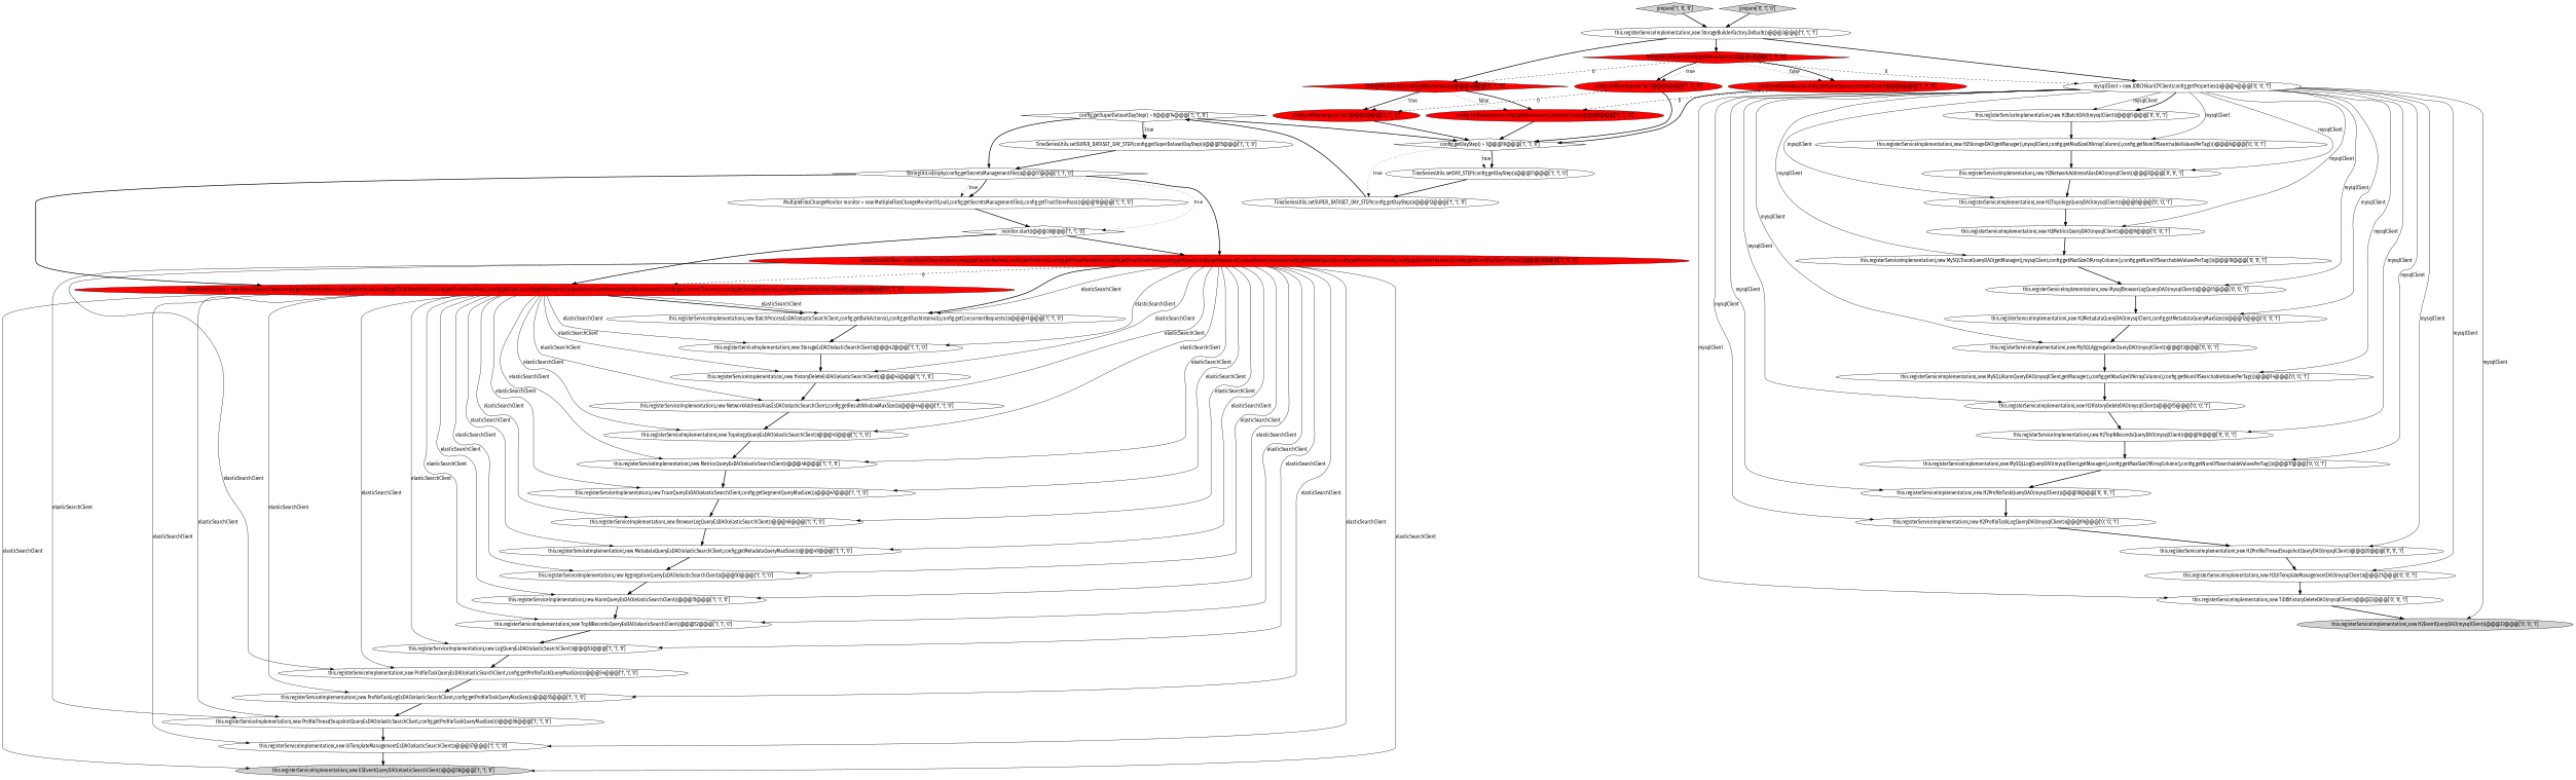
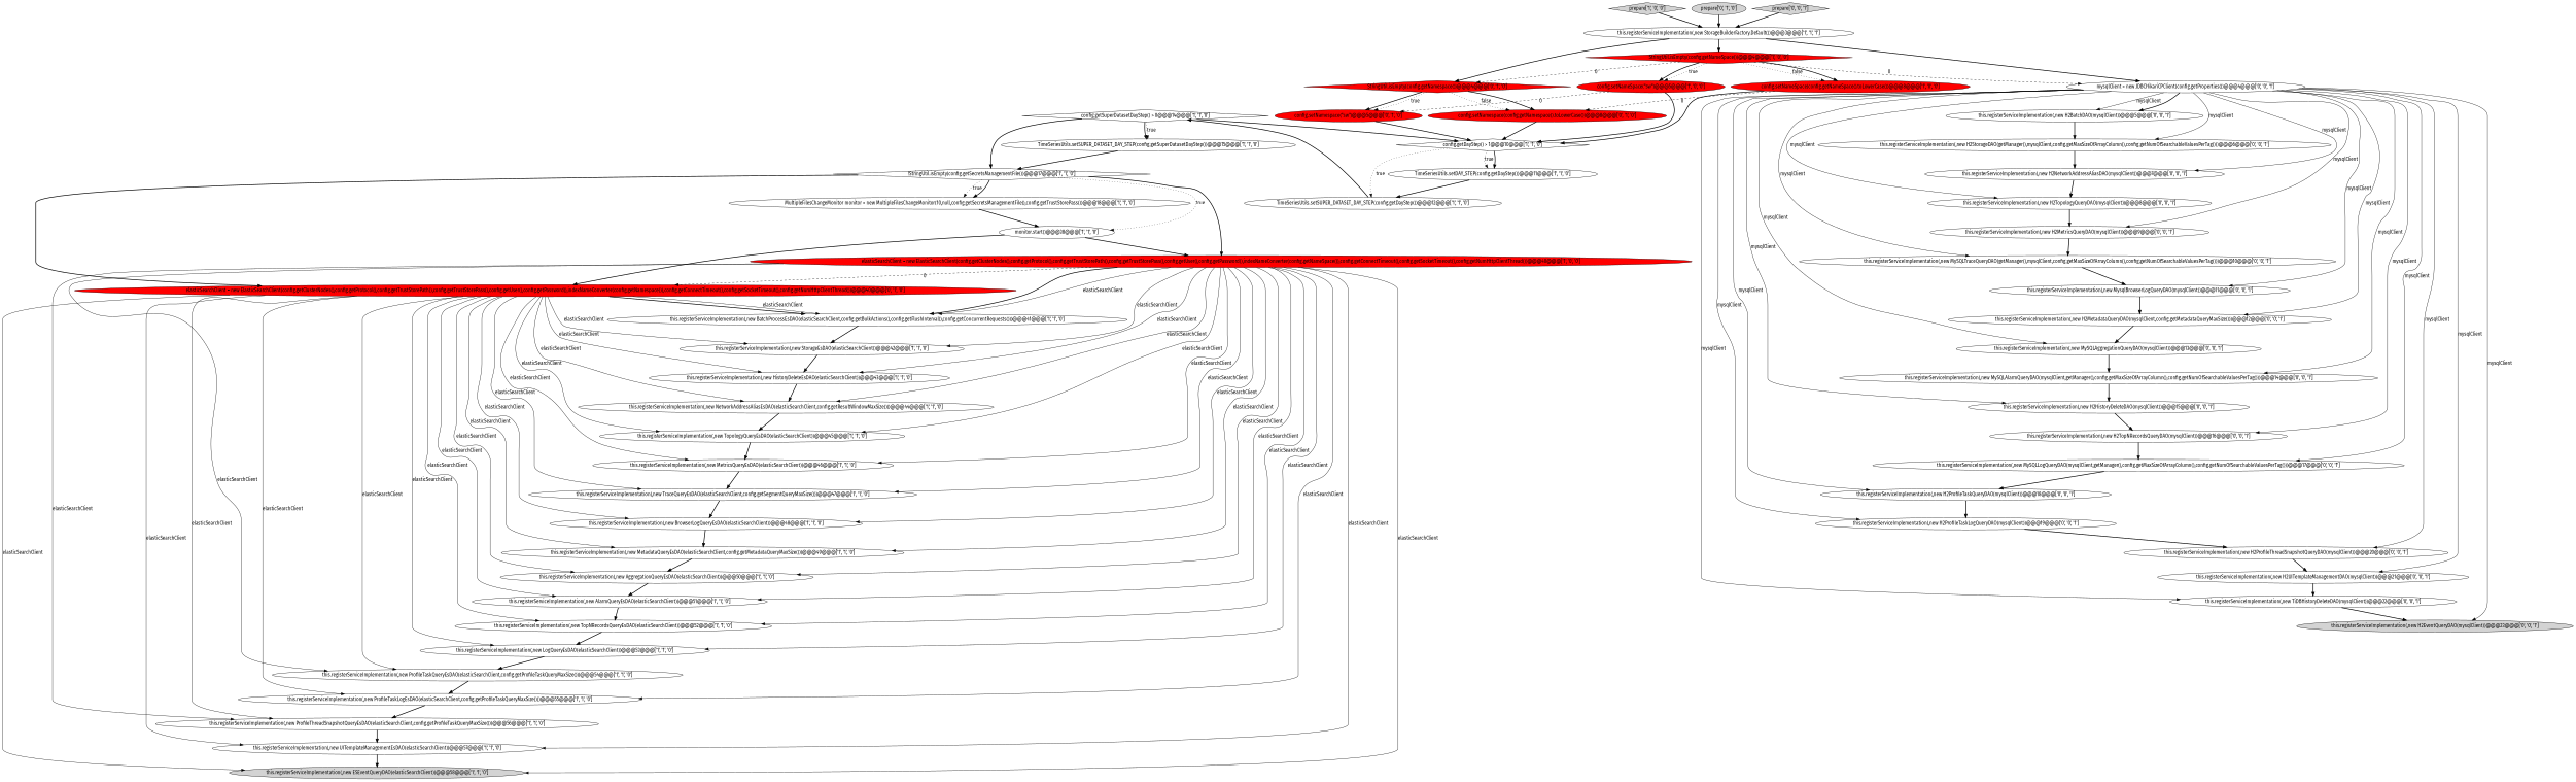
  digraph {
    fontname="Fira Sans"
    node [fillcolor=white fontname="Fira Sans" shape=ellipse style=filled]
    edge [fontname="Fira Sans" style=bold]
    n1 [fillcolor=lightgray label="this.registerServiceImplementation(,new ESEventQueryDAO(elasticSearchClient))@@@58@@@['1', '1', '0']"]
    n2 [label="this.registerServiceImplementation(,new MysqlBrowserLogQueryDAO(mysqlClient))@@@11@@@['0', '0', '1']"]
    n3 [label="this.registerServiceImplementation(,new H2MetadataQueryDAO(mysqlClient,config.getMetadataQueryMaxSize()))@@@12@@@['0', '0', '1']"]
    n4 [label="this.registerServiceImplementation(,new MySQLAggregationQueryDAO(mysqlClient))@@@13@@@['0', '0', '1']"]
    n5 [label="this.registerServiceImplementation(,new HistoryDeleteEsDAO(elasticSearchClient))@@@43@@@['1', '1', '0']"]
    n6 [label="this.registerServiceImplementation(,new NetworkAddressAliasEsDAO(elasticSearchClient,config.getResultWindowMaxSize()))@@@44@@@['1', '1', '0']"]
    n7 [label="this.registerServiceImplementation(,new TopologyQueryEsDAO(elasticSearchClient))@@@45@@@['1', '1', '0']"]
    n8 [fillcolor=lightgray label="prepare['1', '0', '0']" shape=diamond]
    n9 [label="this.registerServiceImplementation(,new StorageBuilderFactory.Default())@@@3@@@['1', '1', '1']"]
    n10 [fillcolor=red label="StringUtil.isEmpty(config.getNamespace())@@@4@@@['0', '1', '0']" shape=diamond]
    n11 [label="mysqlClient = new JDBCHikariCPClient(config.getProperties())@@@4@@@['0', '0', '1']"]
    n12 [fillcolor=red label="StringUtil.isEmpty(config.getNameSpace())@@@4@@@['1', '0', '0']" shape=diamond]
    n13 [label="this.registerServiceImplementation(,new H2StorageDAO(getManager(),mysqlClient,config.getMaxSizeOfArrayColumn(),config.getNumOfSearchableValuesPerTag()))@@@6@@@['0', '0', '1']"]
    n14 [label="this.registerServiceImplementation(,new H2NetworkAddressAliasDAO(mysqlClient))@@@7@@@['0', '0', '1']"]
    n15 [label="this.registerServiceImplementation(,new H2TopologyQueryDAO(mysqlClient))@@@8@@@['0', '0', '1']"]
    n16 [label="this.registerServiceImplementation(,new ProfileTaskLogEsDAO(elasticSearchClient,config.getProfileTaskQueryMaxSize()))@@@55@@@['1', '1', '0']"]
    n17 [label="this.registerServiceImplementation(,new ProfileThreadSnapshotQueryEsDAO(elasticSearchClient,config.getProfileTaskQueryMaxSize()))@@@56@@@['1', '1', '0']"]
    n18 [label="this.registerServiceImplementation(,new UITemplateManagementEsDAO(elasticSearchClient))@@@57@@@['1', '1', '0']"]
    n19 [label="TimeSeriesUtils.setSUPER_DATASET_DAY_STEP(config.getSuperDatasetDayStep())@@@15@@@['1', '1', '0']"]
    n20 [label="!StringUtil.isEmpty(config.getSecretsManagementFile())@@@17@@@['1', '1', '0']" shape=diamond]
-   n21 [label="monitor.start()@@@38@@@['1', '1', '0']" shape=diamond]
+   n21 [label="monitor.start()@@@38@@@['1', '1', '0']"]
    n22 [fillcolor=red label="elasticSearchClient = new ElasticSearchClient(config.getClusterNodes(),config.getProtocol(),config.getTrustStorePath(),config.getTrustStorePass(),config.getUser(),config.getPassword(),indexNameConverter(config.getNamespace()),config.getConnectTimeout(),config.getSocketTimeout(),config.getNumHttpClientThread())@@@40@@@['0', '1', '0']"]
    n23 [fillcolor=red label="elasticSearchClient = new ElasticSearchClient(config.getClusterNodes(),config.getProtocol(),config.getTrustStorePath(),config.getTrustStorePass(),config.getUser(),config.getPassword(),indexNameConverter(config.getNameSpace()),config.getConnectTimeout(),config.getSocketTimeout(),config.getNumHttpClientThread())@@@40@@@['1', '0', '0']"]
    n24 [label="MultipleFilesChangeMonitor monitor = new MultipleFilesChangeMonitor(10,null,config.getSecretsManagementFile(),config.getTrustStorePass())@@@18@@@['1', '1', '0']"]
    n25 [label="this.registerServiceImplementation(,new BatchProcessEsDAO(elasticSearchClient,config.getBulkActions(),config.getFlushInterval(),config.getConcurrentRequests()))@@@41@@@['1', '1', '0']"]
    n26 [label="this.registerServiceImplementation(,new StorageEsDAO(elasticSearchClient))@@@42@@@['1', '1', '0']"]
    n27 [label="this.registerServiceImplementation(,new AlarmQueryEsDAO(elasticSearchClient))@@@51@@@['1', '1', '0']"]
    n28 [label="this.registerServiceImplementation(,new MetricsQueryEsDAO(elasticSearchClient))@@@46@@@['1', '1', '0']"]
    n29 [label="this.registerServiceImplementation(,new LogQueryEsDAO(elasticSearchClient))@@@53@@@['1', '1', '0']"]
    n30 [label="this.registerServiceImplementation(,new BrowserLogQueryEsDAO(elasticSearchClient))@@@48@@@['1', '1', '0']"]
    n31 [label="this.registerServiceImplementation(,new TraceQueryEsDAO(elasticSearchClient,config.getSegmentQueryMaxSize()))@@@47@@@['1', '1', '0']"]
    n32 [label="this.registerServiceImplementation(,new ProfileTaskQueryEsDAO(elasticSearchClient,config.getProfileTaskQueryMaxSize()))@@@54@@@['1', '1', '0']"]
    n33 [label="this.registerServiceImplementation(,new MetadataQueryEsDAO(elasticSearchClient,config.getMetadataQueryMaxSize()))@@@49@@@['1', '1', '0']"]
    n34 [label="this.registerServiceImplementation(,new TopNRecordsQueryEsDAO(elasticSearchClient))@@@52@@@['1', '1', '0']"]
    n35 [label="this.registerServiceImplementation(,new AggregationQueryEsDAO(elasticSearchClient))@@@50@@@['1', '1', '0']"]
    n36 [label="config.getSuperDatasetDayStep() > 0@@@14@@@['1', '1', '0']" shape=diamond]
    n37 [label="config.getDayStep() > 1@@@10@@@['1', '1', '0']" shape=diamond]
    n38 [label="this.registerServiceImplementation(,new H2MetricsQueryDAO(mysqlClient))@@@9@@@['0', '0', '1']"]
    n39 [label="this.registerServiceImplementation(,new MySQLTraceQueryDAO(getManager(),mysqlClient,config.getMaxSizeOfArrayColumn(),config.getNumOfSearchableValuesPerTag()))@@@10@@@['0', '0', '1']"]
    n40 [label="this.registerServiceImplementation(,new H2ProfileTaskLogQueryDAO(mysqlClient))@@@19@@@['0', '0', '1']"]
    n41 [label="this.registerServiceImplementation(,new H2ProfileThreadSnapshotQueryDAO(mysqlClient))@@@20@@@['0', '0', '1']"]
    n42 [label="this.registerServiceImplementation(,new H2UITemplateManagementDAO(mysqlClient))@@@21@@@['0', '0', '1']"]
    n43 [label="this.registerServiceImplementation(,new H2BatchDAO(mysqlClient))@@@5@@@['0', '0', '1']"]
-   n44 [fillcolor=lightgray label="prepare['0', '1', '0']" shape=diamond]
+   n44 [fillcolor=lightgray label="prepare['0', '1', '0']"]
    n45 [fillcolor=lightgray label="this.registerServiceImplementation(,new H2EventQueryDAO(mysqlClient))@@@23@@@['0', '0', '1']"]
    n46 [label="this.registerServiceImplementation(,new H2HistoryDeleteDAO(mysqlClient))@@@15@@@['0', '0', '1']"]
    n47 [label="this.registerServiceImplementation(,new H2TopNRecordsQueryDAO(mysqlClient))@@@16@@@['0', '0', '1']"]
    n48 [label="this.registerServiceImplementation(,new MySQLLogQueryDAO(mysqlClient,getManager(),config.getMaxSizeOfArrayColumn(),config.getNumOfSearchableValuesPerTag()))@@@17@@@['0', '0', '1']"]
    n49 [fillcolor=red label="config.setNameSpace(\"sw\")@@@5@@@['1', '0', '0']"]
    n50 [fillcolor=red label="config.setNamespace(\"sw\")@@@5@@@['0', '1', '0']"]
    n51 [label="TimeSeriesUtils.setSUPER_DATASET_DAY_STEP(config.getDayStep())@@@12@@@['1', '1', '0']"]
    n52 [label="TimeSeriesUtils.setDAY_STEP(config.getDayStep())@@@11@@@['1', '1', '0']"]
    n53 [fillcolor=red label="config.setNamespace(config.getNamespace().toLowerCase())@@@8@@@['0', '1', '0']"]
    n54 [label="this.registerServiceImplementation(,new MySQLAlarmQueryDAO(mysqlClient,getManager(),config.getMaxSizeOfArrayColumn(),config.getNumOfSearchableValuesPerTag()))@@@14@@@['0', '0', '1']"]
    n55 [label="this.registerServiceImplementation(,new TiDBHistoryDeleteDAO(mysqlClient))@@@22@@@['0', '0', '1']"]
    n56 [label="this.registerServiceImplementation(,new H2ProfileTaskQueryDAO(mysqlClient))@@@18@@@['0', '0', '1']"]
+   n57 [fillcolor=lightgray label="prepare['0', '0', '1']" shape=diamond]
    n58 [fillcolor=red label="config.setNameSpace(config.getNameSpace().toLowerCase())@@@8@@@['1', '0', '0']"]
    n2 -> n3
    n3 -> n4
    n4 -> n54
    n5 -> n6
    n6 -> n7
    n7 -> n28
    n8 -> n9
    n9 -> n10
    n9 -> n11
    n9 -> n12
    n10 -> n50
    n10 -> n50 [label=true style=dotted]
    n10 -> n53
    n10 -> n53 [label=false style=dotted]
    n11 -> n2 [label=mysqlClient style=solid]
    n11 -> n3 [label=mysqlClient style=solid]
    n11 -> n4 [label=mysqlClient style=solid]
    n11 -> n13 [label=mysqlClient style=solid]
    n11 -> n14 [label=mysqlClient style=solid]
    n11 -> n15 [label=mysqlClient style=solid]
    n11 -> n38 [label=mysqlClient style=solid]
    n11 -> n39 [label=mysqlClient style=solid]
    n11 -> n40 [label=mysqlClient style=solid]
    n11 -> n41 [label=mysqlClient style=solid]
    n11 -> n42 [label=mysqlClient style=solid]
    n11 -> n43 [label=mysqlClient style=solid]
    n11 -> n43
    n11 -> n45 [label=mysqlClient style=solid]
    n11 -> n46 [label=mysqlClient style=solid]
    n11 -> n47 [label=mysqlClient style=solid]
    n11 -> n48 [label=mysqlClient style=solid]
    n11 -> n54 [label=mysqlClient style=solid]
    n11 -> n55 [label=mysqlClient style=solid]
    n11 -> n56 [label=mysqlClient style=solid]
    n12 -> n10 [label=0 style=dashed]
    n12 -> n11 [label=0 style=dashed]
    n12 -> n49 [label=true style=dotted]
    n12 -> n49
    n12 -> n58 [label=false style=dotted]
    n12 -> n58
    n13 -> n14
    n14 -> n15
    n15 -> n38
    n16 -> n17
    n17 -> n18
    n18 -> n1
    n19 -> n20
    n20 -> n21 [label=true style=dotted]
    n20 -> n22
    n20 -> n23
    n20 -> n24 [label=true style=dotted]
    n20 -> n24
    n21 -> n22
    n21 -> n23
    n22 -> n1 [label=elasticSearchClient style=solid]
    n22 -> n5 [label=elasticSearchClient style=solid]
    n22 -> n6 [label=elasticSearchClient style=solid]
    n22 -> n7 [label=elasticSearchClient style=solid]
    n22 -> n16 [label=elasticSearchClient style=solid]
    n22 -> n17 [label=elasticSearchClient style=solid]
    n22 -> n18 [label=elasticSearchClient style=solid]
    n22 -> n25
    n22 -> n25 [label=elasticSearchClient style=solid]
    n22 -> n26 [label=elasticSearchClient style=solid]
    n22 -> n27 [label=elasticSearchClient style=solid]
    n22 -> n28 [label=elasticSearchClient style=solid]
    n22 -> n29 [label=elasticSearchClient style=solid]
    n22 -> n30 [label=elasticSearchClient style=solid]
    n22 -> n31 [label=elasticSearchClient style=solid]
    n22 -> n32 [label=elasticSearchClient style=solid]
    n22 -> n33 [label=elasticSearchClient style=solid]
    n22 -> n34 [label=elasticSearchClient style=solid]
    n22 -> n35 [label=elasticSearchClient style=solid]
    n23 -> n1 [label=elasticSearchClient style=solid]
    n23 -> n5 [label=elasticSearchClient style=solid]
    n23 -> n6 [label=elasticSearchClient style=solid]
    n23 -> n7 [label=elasticSearchClient style=solid]
    n23 -> n16 [label=elasticSearchClient style=solid]
    n23 -> n17 [label=elasticSearchClient style=solid]
    n23 -> n18 [label=elasticSearchClient style=solid]
    n23 -> n22 [label=0 style=dashed]
    n23 -> n25
    n23 -> n25 [label=elasticSearchClient style=solid]
    n23 -> n26 [label=elasticSearchClient style=solid]
    n23 -> n27 [label=elasticSearchClient style=solid]
    n23 -> n28 [label=elasticSearchClient style=solid]
    n23 -> n29 [label=elasticSearchClient style=solid]
    n23 -> n30 [label=elasticSearchClient style=solid]
    n23 -> n31 [label=elasticSearchClient style=solid]
    n23 -> n32 [label=elasticSearchClient style=solid]
    n23 -> n33 [label=elasticSearchClient style=solid]
    n23 -> n34 [label=elasticSearchClient style=solid]
    n23 -> n35 [label=elasticSearchClient style=solid]
    n24 -> n21
    n25 -> n26
    n26 -> n5
    n27 -> n34
    n28 -> n31
    n29 -> n32
    n30 -> n33
    n31 -> n30
    n32 -> n16
    n33 -> n35
    n34 -> n29
    n35 -> n27
    n36 -> n19 [label=true style=dotted]
    n36 -> n19
    n36 -> n20
    n36 -> n37
    n37 -> n51 [label=true style=dotted]
    n37 -> n52
    n37 -> n52 [label=true style=dotted]
    n38 -> n39
    n39 -> n2
    n40 -> n41
    n41 -> n42
    n42 -> n55
    n43 -> n13
    n44 -> n9
    n46 -> n47
    n47 -> n48
    n48 -> n56
    n49 -> n37
    n49 -> n50 [label=0 style=dashed]
    n50 -> n37
    n51 -> n36
    n52 -> n51
    n53 -> n37
    n54 -> n46
    n55 -> n45
    n56 -> n40
+   n57 -> n9
    n58 -> n37
    n58 -> n53 [label=0 style=dashed]
  }
